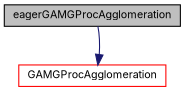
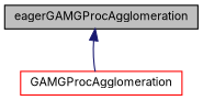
  digraph {
    fontname=Inter
    node [fontname=Inter fontsize=10 shape=record]
    n1 [color=black fillcolor=grey75 fontcolor=black height=0.2 label=eagerGAMGProcAgglomeration style=filled width=0.4]
    n2 [color=red height=0.2 label=GAMGProcAgglomeration width=0.4]
-   n2 -> n1 [color=midnightblue dir=back fontname=Inter fontsize=10 labelfontname=Helvetica labelfontsize=10 style=solid]
+   n1 -> n2 [color=midnightblue dir=back fontname=Inter fontsize=10 labelfontname=Helvetica labelfontsize=10 style=solid]
  }
